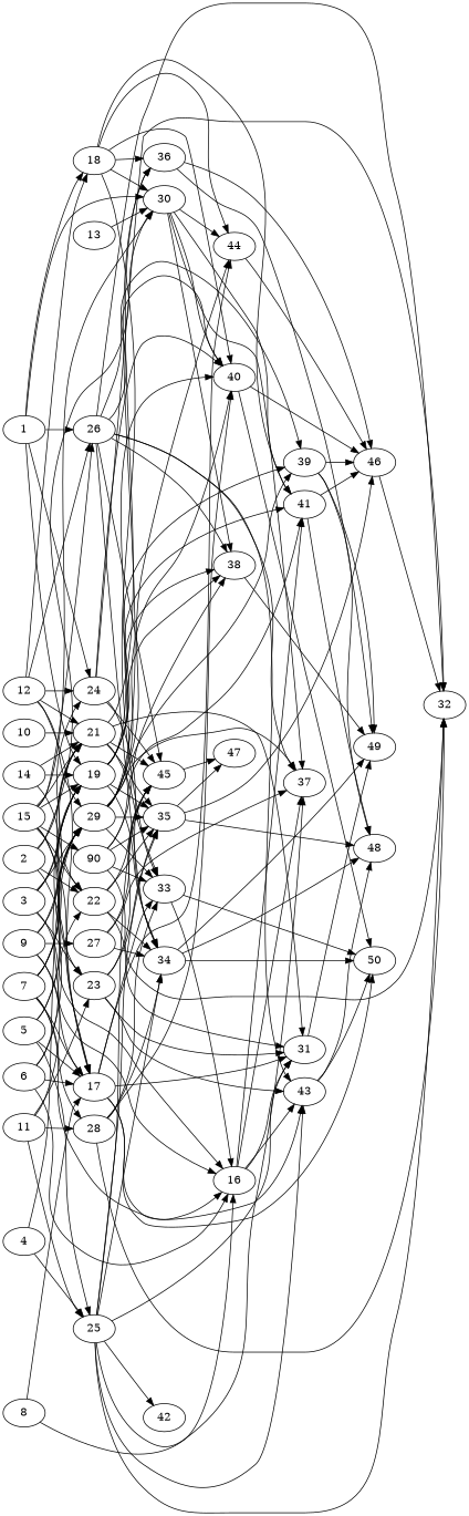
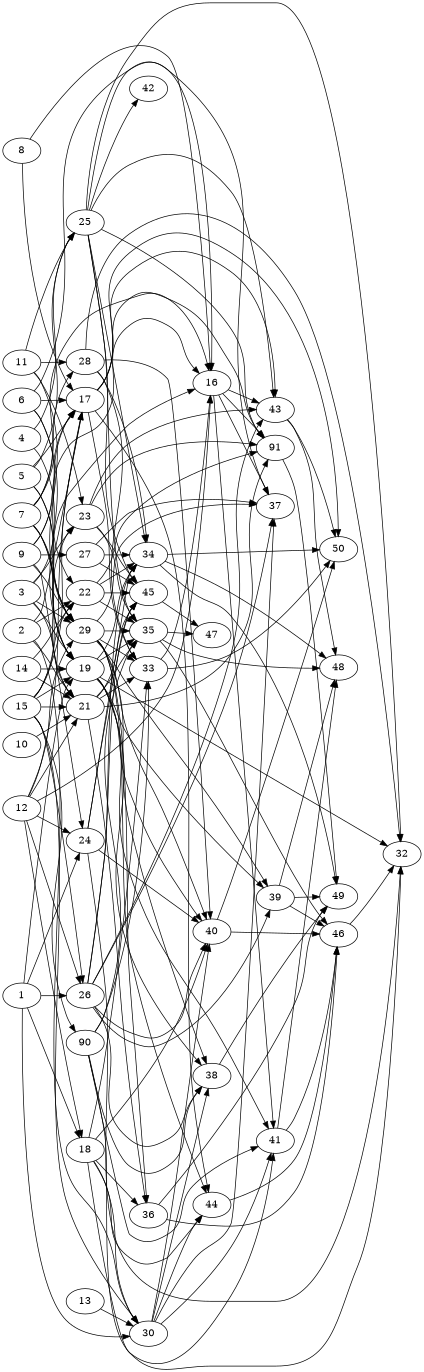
  digraph {
    rankdir=LR
    node [alpha=0.11]
    1 [alpha=0.10 expect_size=11549696]
    18 [alpha=0.16 expect_size=45065216]
    19 [alpha=0.07 expect_size=15069184]
    24 [alpha=0.20 expect_size=39928832]
    26 [alpha=0.05 expect_size=46730240]
    30 [alpha=0.15 expect_size=15169536]
    33 [expect_size=33348608]
    41 [expect_size=51638272]
    44 [alpha=0.09 expect_size=7156736]
    36 [alpha=0.10 expect_size=46778368]
    40 [alpha=0.13 expect_size=16663552]
    34 [alpha=0.10 expect_size=33817600]
    35 [alpha=0.12 expect_size=33548288]
    38 [alpha=0.02 expect_size=34558976]
    39 [expect_size=12984320]
    32 [alpha=0.20 expect_size=17867776]
    45 [alpha=0.02 expect_size=31123456]
    37 [alpha=0.18 expect_size=12400640]
    43 [alpha=0.05 expect_size=29561856]
    16 [alpha=0.09 expect_size=46128128]
    50 [alpha=0.02 expect_size=15480832]
    46 [expect_size=11222016]
    48 [alpha=0.06 expect_size=30649344]
    49 [alpha=0.02 expect_size=36421632]
    47 [alpha=0.08 expect_size=35523584]
    2 [alpha=0.09 expect_size=27834368]
    17 [alpha=0.14 expect_size=26233856]
    21 [alpha=0.13 expect_size=44138496]
    22 [alpha=0.07 expect_size=17155072]
-   31 [expect_size=35067904]
+   31 [expect_size=35067904 label=91]
    3 [alpha=0.07 expect_size=51923968]
    23 [alpha=0.00 expect_size=20343808]
    29 [alpha=0.02 expect_size=46236672]
    4 [alpha=0.13 expect_size=19514368]
    25 [alpha=0.06 expect_size=23306240]
    42 [alpha=0.15 expect_size=29990912]
    5 [alpha=0.16 expect_size=19479552]
    6 [alpha=0.12 expect_size=38508544]
    7 [alpha=0.08 expect_size=15012864]
    28 [expect_size=8448000]
    8 [alpha=0.07 expect_size=46530560]
    9 [alpha=0.09 expect_size=27045888]
    27 [alpha=0.09 expect_size=21820416]
    10 [alpha=0.03 expect_size=11282432]
    11 [alpha=0.09 expect_size=11697152]
    12 [alpha=0.01 expect_size=35896320]
    13 [alpha=0.08 expect_size=9234432]
    14 [alpha=0.13 expect_size=26403840]
    15 [alpha=0.10 expect_size=9374720]
    n50 [alpha=0.08 expect_size=36497408 label=90]
    1 -> 18
    1 -> 19
    1 -> 24
    1 -> 26
    1 -> 30
    18 -> 30
    18 -> 33
    18 -> 41
    18 -> 44
    18 -> 36
    18 -> 40
    19 -> 41
    19 -> 40
    19 -> 34
    19 -> 35
    19 -> 38
    19 -> 39
    24 -> 40
    24 -> 34
    24 -> 32
    24 -> 45
    26 -> 40
    26 -> 34
    26 -> 38
    26 -> 39
-   26 -> 32
+   19 -> 32
    26 -> 45
    26 -> 37
    26 -> 43
    30 -> 41
    30 -> 44
    30 -> 40
    30 -> 38
    30 -> 37
    33 -> 16
    33 -> 50
    41 -> 46
    41 -> 48
    44 -> 46
    36 -> 46
    36 -> 49
    40 -> 50
    40 -> 46
    34 -> 50
    34 -> 48
    34 -> 49
    35 -> 46
    35 -> 48
    35 -> 47
    38 -> 49
    39 -> 46
    39 -> 48
    39 -> 49
    45 -> 47
    43 -> 50
    43 -> 48
    16 -> 41
    16 -> 37
    16 -> 43
    16 -> 31
    46 -> 32
    2 -> 30
    2 -> 17
    2 -> 21
    2 -> 22
    17 -> 33
    17 -> 44
    17 -> 43
    17 -> 50
    17 -> 31
    21 -> 33
    21 -> 36
    21 -> 35
    21 -> 45
    21 -> 31
    22 -> 34
    22 -> 35
    22 -> 45
    22 -> 31
    31 -> 49
    3 -> 19
    3 -> 16
    3 -> 21
    3 -> 23
    3 -> 29
    23 -> 35
    23 -> 45
    23 -> 43
    23 -> 31
    29 -> 33
    29 -> 44
    29 -> 36
    29 -> 40
    29 -> 35
    29 -> 38
    29 -> 39
    29 -> 37
    4 -> 29
    4 -> 25
    25 -> 34
    25 -> 35
    25 -> 32
    25 -> 45
    25 -> 37
    25 -> 43
    25 -> 31
    25 -> 42
    5 -> 19
    5 -> 17
    5 -> 29
    5 -> 25
    6 -> 19
    6 -> 16
    6 -> 17
    6 -> 22
    7 -> 19
    7 -> 16
    7 -> 17
    7 -> 21
    7 -> 29
    7 -> 28
    28 -> 33
    28 -> 40
    28 -> 34
    28 -> 32
    8 -> 16
    8 -> 17
    9 -> 24
    9 -> 16
    9 -> 17
    9 -> 29
    9 -> 27
    27 -> 34
    27 -> 45
    27 -> 37
    10 -> 21
    11 -> 23
    11 -> 29
    11 -> 25
    11 -> 28
    12 -> 18
    12 -> 24
    12 -> 26
+   12 -> 16
    12 -> 17
    12 -> 21
    12 -> 29
    13 -> 30
    14 -> 19
    14 -> 21
    14 -> 22
    15 -> 19
    15 -> 26
    15 -> 30
    15 -> 17
    15 -> 21
    15 -> 22
    15 -> 23
    15 -> n50
    n50 -> 33
    n50 -> 41
    n50 -> 35
    n50 -> 38
    n50 -> 32
  }
